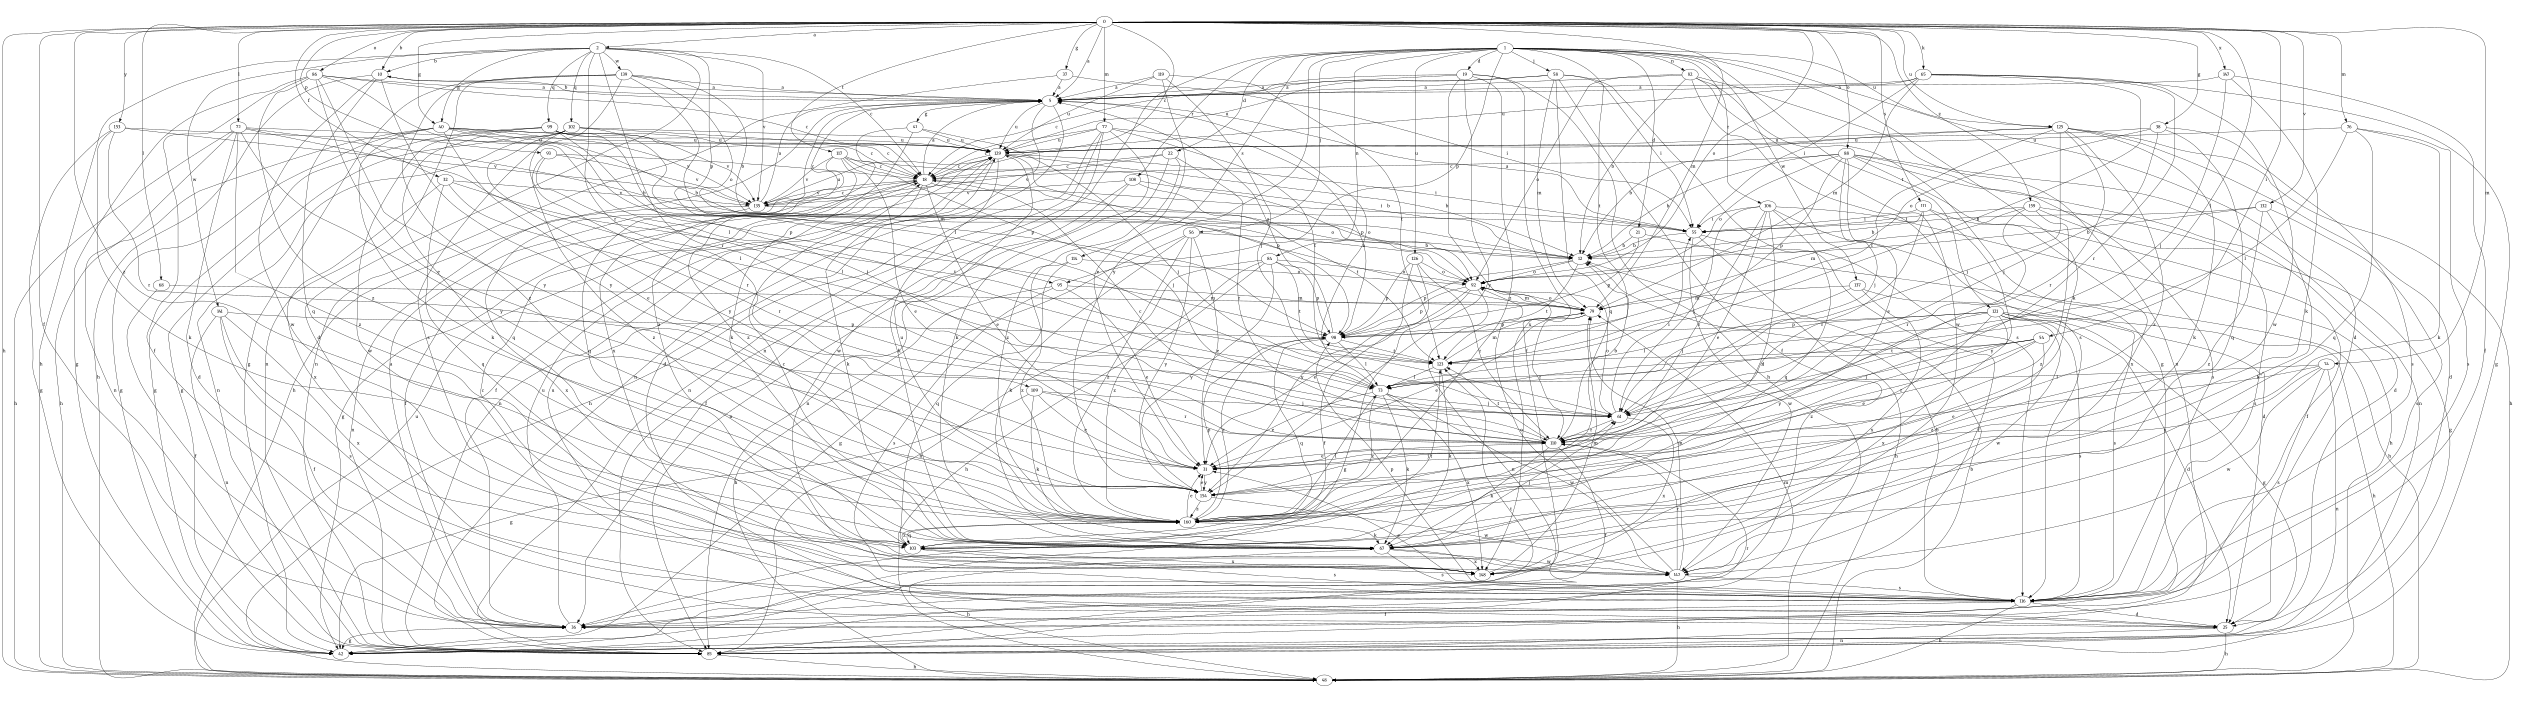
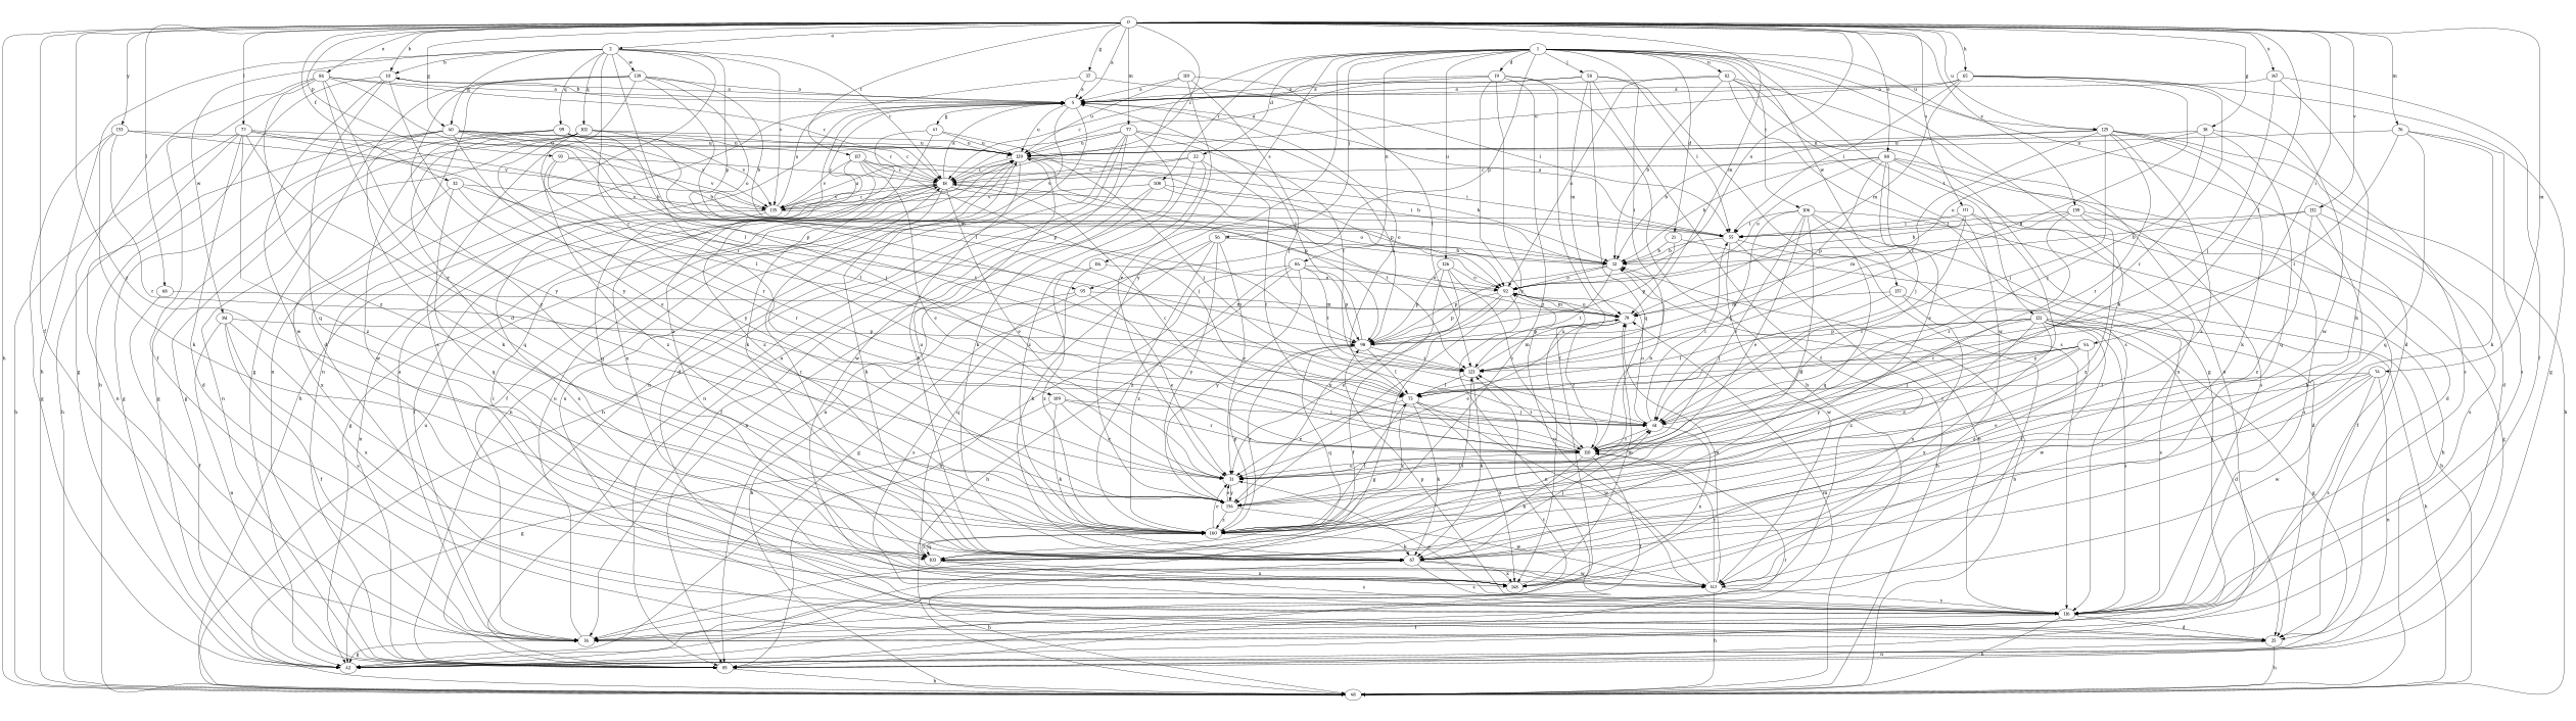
  strict digraph {
    fontname=Merriweather
    node [fontname=Merriweather]
    edge [fontname=Merriweather]
    0
    2
    5
    10
    18
    32
    36
    37
    38
    40
    48
    54
    65
    68
    72
    73
    74
    76
    77
    79
    86
    88
    92
    93
    111
    117
    125
    132
    147
    153
    159
    160
    25
    95
    99
    102
    109
    110
    135
    139
    141
    85
    41
    129
    154
    103
    142
    67
    31
    42
    55
    123
    148
    61
    116
    12
    98
    119
    1
    19
    21
    22
    56
    58
    82
    84
    106
    108
    114
    121
    126
    137
    0 -> 2 [label=a]
    0 -> 5 [label=a]
    0 -> 10 [label=b]
    0 -> 18 [label=c]
    0 -> 32 [label=f]
    0 -> 36 [label=f]
    0 -> 37 [label=g]
    0 -> 38 [label=g]
    0 -> 40 [label=g]
    0 -> 48 [label=h]
    0 -> 54 [label=i]
    0 -> 65 [label=k]
    0 -> 68 [label=l]
    0 -> 72 [label=l]
    0 -> 73 [label=l]
    0 -> 74 [label=m]
    0 -> 76 [label=m]
    0 -> 77 [label=m]
    0 -> 79 [label=m]
    0 -> 86 [label=o]
    0 -> 88 [label=o]
    0 -> 92 [label=o]
    0 -> 93 [label=p]
    0 -> 111 [label=s]
    0 -> 117 [label=t]
    0 -> 125 [label=u]
    0 -> 132 [label=v]
    0 -> 147 [label=x]
    0 -> 153 [label=y]
    0 -> 159 [label=z]
    0 -> 160 [label=z]
    2 -> 10 [label=b]
    2 -> 18 [label=c]
    2 -> 40 [label=g]
    2 -> 48 [label=h]
    2 -> 25 [label=d]
    2 -> 95 [label=p]
    2 -> 99 [label=q]
    2 -> 102 [label=q]
    2 -> 109 [label=r]
    2 -> 110 [label=r]
    2 -> 135 [label=v]
    2 -> 139 [label=w]
    2 -> 141 [label=w]
    5 -> 10 [label=b]
    5 -> 48 [label=h]
    5 -> 25 [label=d]
    5 -> 85 [label=n]
    5 -> 41 [label=g]
    5 -> 129 [label=u]
    10 -> 5 [label=a]
    10 -> 48 [label=h]
    10 -> 154 [label=y]
    10 -> 103 [label=q]
    10 -> 142 [label=w]
    18 -> 5 [label=a]
    18 -> 36 [label=f]
    18 -> 92 [label=o]
    18 -> 135 [label=v]
    18 -> 67 [label=k]
    18 -> 31 [label=e]
    18 -> 42 [label=g]
    18 -> 55 [label=i]
    32 -> 110 [label=r]
    32 -> 135 [label=v]
    32 -> 103 [label=q]
    32 -> 123 [label=t]
    32 -> 148 [label=x]
    36 -> 5 [label=a]
    36 -> 129 [label=u]
    36 -> 42 [label=g]
    37 -> 5 [label=a]
    37 -> 85 [label=n]
    37 -> 55 [label=i]
    38 -> 92 [label=o]
    38 -> 129 [label=u]
    38 -> 103 [label=q]
    38 -> 61 [label=j]
    38 -> 116 [label=s]
    40 -> 18 [label=c]
    40 -> 48 [label=h]
    40 -> 135 [label=v]
    40 -> 129 [label=u]
    40 -> 67 [label=k]
    40 -> 31 [label=e]
    40 -> 42 [label=g]
    40 -> 12 [label=b]
    40 -> 98 [label=p]
    48 -> 129 [label=u]
    48 -> 12 [label=b]
    54 -> 73 [label=l]
    54 -> 160 [label=z]
    54 -> 110 [label=r]
    54 -> 31 [label=e]
    54 -> 123 [label=t]
    54 -> 61 [label=j]
    65 -> 5 [label=a]
    65 -> 79 [label=m]
    65 -> 110 [label=r]
    65 -> 129 [label=u]
    65 -> 142 [label=w]
    65 -> 42 [label=g]
    65 -> 55 [label=i]
    65 -> 123 [label=t]
    68 -> 36 [label=f]
    68 -> 79 [label=m]
    72 -> 48 [label=h]
    72 -> 73 [label=l]
    72 -> 160 [label=z]
    72 -> 25 [label=d]
    72 -> 85 [label=n]
    72 -> 129 [label=u]
-   72 -> 154 [label=y]
+   72 -> 154 [label=d]
    72 -> 12 [label=b]
    73 -> 5 [label=a]
    73 -> 160 [label=z]
    73 -> 142 [label=w]
    73 -> 67 [label=k]
    73 -> 31 [label=e]
    73 -> 148 [label=x]
    73 -> 61 [label=j]
    74 -> 73 [label=l]
    74 -> 85 [label=n]
    74 -> 154 [label=y]
    74 -> 142 [label=w]
    74 -> 31 [label=e]
    74 -> 116 [label=s]
    76 -> 73 [label=l]
    76 -> 129 [label=u]
    76 -> 103 [label=q]
    76 -> 67 [label=k]
    76 -> 116 [label=s]
    77 -> 18 [label=c]
    77 -> 48 [label=h]
    77 -> 85 [label=n]
    77 -> 129 [label=u]
    77 -> 142 [label=w]
    77 -> 67 [label=k]
    77 -> 123 [label=t]
    77 -> 98 [label=p]
    79 -> 92 [label=o]
    79 -> 110 [label=r]
    79 -> 31 [label=e]
    79 -> 98 [label=p]
    86 -> 5 [label=a]
    86 -> 18 [label=c]
    86 -> 36 [label=f]
    86 -> 73 [label=l]
    86 -> 160 [label=z]
    86 -> 154 [label=y]
    86 -> 31 [label=e]
    86 -> 42 [label=g]
    88 -> 18 [label=c]
    88 -> 92 [label=o]
    88 -> 25 [label=d]
-   88 -> 85 [label=n]
    88 -> 31 [label=e]
    88 -> 148 [label=x]
    88 -> 61 [label=j]
    88 -> 116 [label=s]
    88 -> 12 [label=b]
    88 -> 98 [label=p]
    92 -> 79 [label=m]
    92 -> 85 [label=n]
    92 -> 31 [label=e]
    92 -> 42 [label=g]
    92 -> 98 [label=p]
    93 -> 18 [label=c]
    93 -> 73 [label=l]
    93 -> 160 [label=z]
    93 -> 135 [label=v]
    111 -> 36 [label=f]
    111 -> 110 [label=r]
    111 -> 154 [label=y]
    111 -> 55 [label=i]
    111 -> 12 [label=b]
    117 -> 18 [label=c]
    117 -> 160 [label=z]
    117 -> 135 [label=v]
    117 -> 103 [label=q]
    117 -> 31 [label=e]
    117 -> 61 [label=j]
    117 -> 12 [label=b]
    125 -> 48 [label=h]
    125 -> 160 [label=z]
    125 -> 25 [label=d]
    125 -> 110 [label=r]
    125 -> 129 [label=u]
    125 -> 67 [label=k]
    125 -> 123 [label=t]
    125 -> 61 [label=j]
    125 -> 12 [label=b]
    132 -> 160 [label=z]
    132 -> 67 [label=k]
    132 -> 55 [label=i]
    132 -> 116 [label=s]
    132 -> 12 [label=b]
    147 -> 5 [label=a]
    147 -> 36 [label=f]
    147 -> 67 [label=k]
    147 -> 61 [label=j]
    153 -> 110 [label=r]
    153 -> 135 [label=v]
    153 -> 129 [label=u]
    153 -> 67 [label=k]
    153 -> 42 [label=g]
    159 -> 79 [label=m]
    159 -> 160 [label=z]
    159 -> 110 [label=r]
    159 -> 42 [label=g]
    159 -> 55 [label=i]
    159 -> 116 [label=s]
    160 -> 73 [label=l]
    160 -> 129 [label=u]
    160 -> 103 [label=q]
    160 -> 67 [label=k]
    160 -> 31 [label=e]
    160 -> 98 [label=p]
    25 -> 48 [label=h]
    25 -> 85 [label=n]
    25 -> 129 [label=u]
    95 -> 48 [label=h]
    95 -> 79 [label=m]
    95 -> 31 [label=e]
    95 -> 116 [label=s]
    99 -> 79 [label=m]
    99 -> 135 [label=v]
    99 -> 129 [label=u]
    99 -> 103 [label=q]
    99 -> 142 [label=w]
    99 -> 42 [label=g]
    99 -> 61 [label=j]
    102 -> 18 [label=c]
    102 -> 110 [label=r]
    102 -> 85 [label=n]
    102 -> 129 [label=u]
    102 -> 154 [label=y]
    102 -> 42 [label=g]
    102 -> 98 [label=p]
    109 -> 110 [label=r]
    109 -> 67 [label=k]
    109 -> 31 [label=e]
    109 -> 42 [label=g]
    109 -> 61 [label=j]
    110 -> 18 [label=c]
    110 -> 36 [label=f]
    110 -> 67 [label=k]
    110 -> 31 [label=e]
    110 -> 123 [label=t]
    110 -> 12 [label=b]
    135 -> 5 [label=a]
    135 -> 18 [label=c]
    135 -> 85 [label=n]
    135 -> 129 [label=u]
    135 -> 55 [label=i]
    135 -> 148 [label=x]
    139 -> 5 [label=a]
    139 -> 73 [label=l]
    139 -> 92 [label=o]
    139 -> 160 [label=z]
    139 -> 85 [label=n]
    139 -> 42 [label=g]
    139 -> 116 [label=s]
    139 -> 12 [label=b]
    141 -> 36 [label=f]
    141 -> 85 [label=n]
    141 -> 148 [label=x]
    141 -> 116 [label=s]
    141 -> 98 [label=p]
    85 -> 48 [label=h]
    85 -> 79 [label=m]
    41 -> 129 [label=u]
    41 -> 67 [label=k]
    41 -> 148 [label=x]
    41 -> 61 [label=j]
    129 -> 18 [label=c]
    129 -> 36 [label=f]
    129 -> 85 [label=n]
    129 -> 67 [label=k]
    129 -> 55 [label=i]
    129 -> 12 [label=b]
    129 -> 98 [label=p]
    154 -> 160 [label=z]
    154 -> 142 [label=w]
    154 -> 31 [label=e]
    154 -> 61 [label=j]
    103 -> 5 [label=a]
    103 -> 160 [label=z]
    103 -> 123 [label=t]
    103 -> 148 [label=x]
    103 -> 116 [label=s]
    142 -> 48 [label=h]
    142 -> 79 [label=m]
    142 -> 92 [label=o]
    142 -> 110 [label=r]
    142 -> 116 [label=s]
    67 -> 18 [label=c]
    67 -> 48 [label=h]
    67 -> 142 [label=w]
    67 -> 148 [label=x]
    67 -> 61 [label=j]
    67 -> 116 [label=s]
    31 -> 154 [label=y]
    42 -> 110 [label=r]
    42 -> 123 [label=t]
    55 -> 5 [label=a]
    55 -> 36 [label=f]
    55 -> 48 [label=h]
    55 -> 142 [label=w]
    55 -> 12 [label=b]
    123 -> 73 [label=l]
    123 -> 79 [label=m]
    123 -> 67 [label=k]
    148 -> 79 [label=m]
    61 -> 92 [label=o]
    61 -> 110 [label=r]
    61 -> 55 [label=i]
    61 -> 148 [label=x]
    116 -> 18 [label=c]
    116 -> 36 [label=f]
    116 -> 48 [label=h]
    116 -> 25 [label=d]
    116 -> 31 [label=e]
    116 -> 12 [label=b]
    116 -> 98 [label=p]
    12 -> 92 [label=o]
    12 -> 123 [label=t]
    12 -> 98 [label=p]
-   98 -> 5 [label=a]
+   98 -> 5 [label=j]
    98 -> 73 [label=l]
    98 -> 160 [label=z]
    98 -> 103 [label=q]
    98 -> 123 [label=t]
    119 -> 5 [label=a]
    119 -> 129 [label=u]
    119 -> 31 [label=e]
    119 -> 123 [label=t]
    119 -> 61 [label=j]
    1 -> 125 [label=u]
    1 -> 25 [label=d]
    1 -> 95 [label=p]
    1 -> 85 [label=n]
    1 -> 154 [label=y]
    1 -> 67 [label=k]
    1 -> 123 [label=t]
    1 -> 19 [label=d]
    1 -> 21 [label=d]
    1 -> 22 [label=d]
    1 -> 56 [label=j]
    1 -> 58 [label=j]
    1 -> 82 [label=n]
    1 -> 84 [label=n]
    1 -> 106 [label=r]
    1 -> 108 [label=r]
    1 -> 114 [label=s]
    1 -> 121 [label=t]
    1 -> 126 [label=u]
    1 -> 137 [label=w]
    19 -> 5 [label=a]
    19 -> 18 [label=c]
    19 -> 36 [label=f]
    19 -> 48 [label=h]
    19 -> 160 [label=z]
    19 -> 154 [label=y]
    19 -> 148 [label=x]
    21 -> 48 [label=h]
    21 -> 12 [label=b]
    21 -> 98 [label=p]
    22 -> 18 [label=c]
    22 -> 160 [label=z]
    22 -> 110 [label=r]
    22 -> 135 [label=v]
    22 -> 85 [label=n]
    56 -> 160 [label=z]
    56 -> 154 [label=y]
    56 -> 67 [label=k]
    56 -> 31 [label=e]
    56 -> 42 [label=g]
    56 -> 12 [label=b]
    58 -> 5 [label=a]
    58 -> 36 [label=f]
    58 -> 79 [label=m]
    58 -> 129 [label=u]
    58 -> 103 [label=q]
    58 -> 55 [label=i]
    58 -> 116 [label=s]
    82 -> 5 [label=a]
    82 -> 92 [label=o]
    82 -> 85 [label=n]
    82 -> 142 [label=w]
    82 -> 42 [label=g]
    82 -> 116 [label=s]
    82 -> 12 [label=b]
    84 -> 48 [label=h]
    84 -> 92 [label=o]
    84 -> 160 [label=z]
    84 -> 85 [label=n]
    84 -> 154 [label=y]
    84 -> 123 [label=t]
    84 -> 98 [label=p]
    106 -> 48 [label=h]
    106 -> 160 [label=z]
    106 -> 25 [label=d]
    106 -> 110 [label=r]
    106 -> 103 [label=q]
    106 -> 31 [label=e]
    106 -> 55 [label=i]
    106 -> 61 [label=j]
    108 -> 36 [label=f]
    108 -> 92 [label=o]
    108 -> 135 [label=v]
    108 -> 85 [label=n]
    108 -> 123 [label=t]
    114 -> 92 [label=o]
    114 -> 160 [label=z]
    114 -> 103 [label=q]
    121 -> 48 [label=h]
    121 -> 73 [label=l]
    121 -> 160 [label=z]
    121 -> 25 [label=d]
    121 -> 154 [label=y]
    121 -> 142 [label=w]
    121 -> 42 [label=g]
    121 -> 148 [label=x]
    121 -> 116 [label=s]
    121 -> 98 [label=p]
    126 -> 36 [label=f]
    126 -> 92 [label=o]
    126 -> 110 [label=r]
    126 -> 154 [label=y]
    126 -> 98 [label=p]
    137 -> 79 [label=m]
    137 -> 148 [label=x]
    137 -> 61 [label=j]
    137 -> 116 [label=s]
  }
